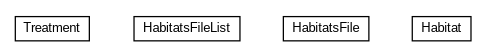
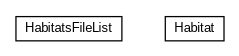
  digraph {
    nodesep=0.25
    ranksep=0.5
    node [fontcolor=black fontname=arial fontsize=10.0 shape=plaintext]
-   n1 [label=<<table title="edu.arizona.biosemantics.semanticmarkup.markupelement.habitat.model.Treatment" border="0" cellborder="1" cellspacing="0" cellpadding="2" port="p" href="./Treatment.html"> 		<tr><td><table border="0" cellspacing="0" cellpadding="1"> <tr><td align="center" balign="center"> Treatment </td></tr> 		</table></td></tr> 		</table>>]
    n2 [label=<<table title="edu.arizona.biosemantics.semanticmarkup.markupelement.habitat.model.HabitatsFileList" border="0" cellborder="1" cellspacing="0" cellpadding="2" port="p" href="./HabitatsFileList.html"> 		<tr><td><table border="0" cellspacing="0" cellpadding="1"> <tr><td align="center" balign="center"> HabitatsFileList </td></tr> 		</table></td></tr> 		</table>>]
-   n3 [label=<<table title="edu.arizona.biosemantics.semanticmarkup.markupelement.habitat.model.HabitatsFile" border="0" cellborder="1" cellspacing="0" cellpadding="2" port="p" href="./HabitatsFile.html"> 		<tr><td><table border="0" cellspacing="0" cellpadding="1"> <tr><td align="center" balign="center"> HabitatsFile </td></tr> 		</table></td></tr> 		</table>>]
    n4 [label=<<table title="edu.arizona.biosemantics.semanticmarkup.markupelement.habitat.model.Habitat" border="0" cellborder="1" cellspacing="0" cellpadding="2" port="p" href="./Habitat.html"> 		<tr><td><table border="0" cellspacing="0" cellpadding="1"> <tr><td align="center" balign="center"> Habitat </td></tr> 		</table></td></tr> 		</table>>]
  }
